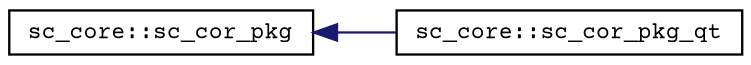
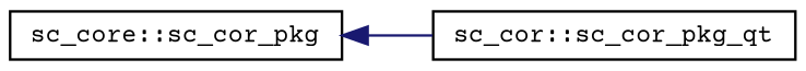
  digraph {
    rankdir=LR
    fontname="Courier Prime"
    node [color=black fillcolor=white fontname="Courier Prime" fontsize=10 shape=record style=filled]
    n1 [height=0.2 label="sc_core::sc_cor_pkg" width=0.4]
-   n2 [height=0.2 label="sc_core::sc_cor_pkg_qt" width=0.4]
+   n2 [height=0.2 label="sc_cor::sc_cor_pkg_qt" width=0.4]
    n1 -> n2 [color=midnightblue dir=back fontname="Courier Prime" fontsize=10 labelfontname=FreeSans labelfontsize=10 style=solid]
  }
